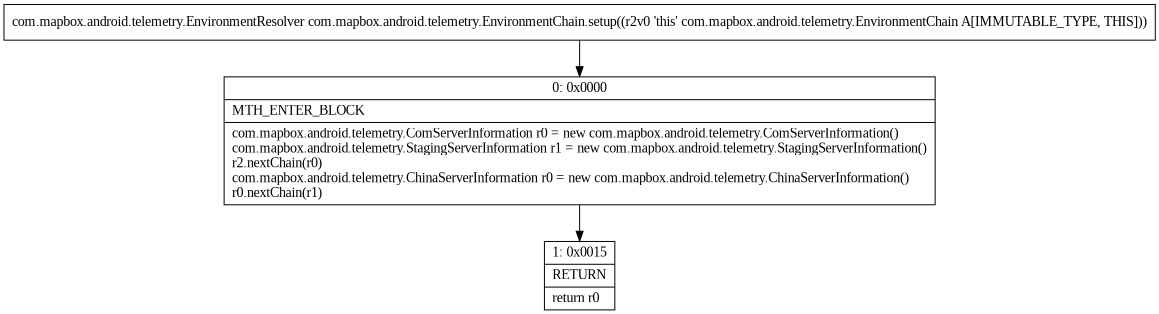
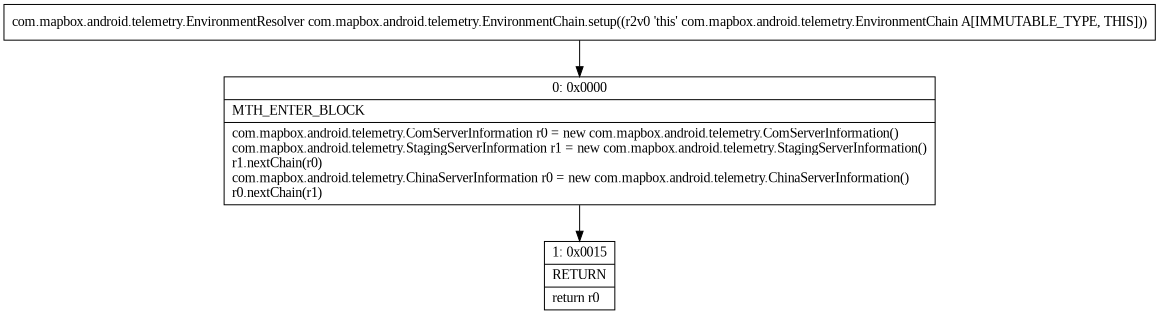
  digraph {
    fontname="Liberation Serif"
    node [shape=record fontname="Liberation Serif"]
    edge [fontname="Liberation Serif"]
-   n1 [label="{0\:\ 0x0000|MTH_ENTER_BLOCK\l|com.mapbox.android.telemetry.ComServerInformation r0 = new com.mapbox.android.telemetry.ComServerInformation()\lcom.mapbox.android.telemetry.StagingServerInformation r1 = new com.mapbox.android.telemetry.StagingServerInformation()\lr2.nextChain(r0)\lcom.mapbox.android.telemetry.ChinaServerInformation r0 = new com.mapbox.android.telemetry.ChinaServerInformation()\lr0.nextChain(r1)\l}"]
+   n1 [label="{0\:\ 0x0000|MTH_ENTER_BLOCK\l|com.mapbox.android.telemetry.ComServerInformation r0 = new com.mapbox.android.telemetry.ComServerInformation()\lcom.mapbox.android.telemetry.StagingServerInformation r1 = new com.mapbox.android.telemetry.StagingServerInformation()\lr1.nextChain(r0)\lcom.mapbox.android.telemetry.ChinaServerInformation r0 = new com.mapbox.android.telemetry.ChinaServerInformation()\lr0.nextChain(r1)\l}"]
    n2 [label="{1\:\ 0x0015|RETURN\l|return r0\l}"]
    n3 [label="{com.mapbox.android.telemetry.EnvironmentResolver com.mapbox.android.telemetry.EnvironmentChain.setup((r2v0 'this' com.mapbox.android.telemetry.EnvironmentChain A[IMMUTABLE_TYPE, THIS])) }"]
    n1 -> n2
    n3 -> n1
  }
